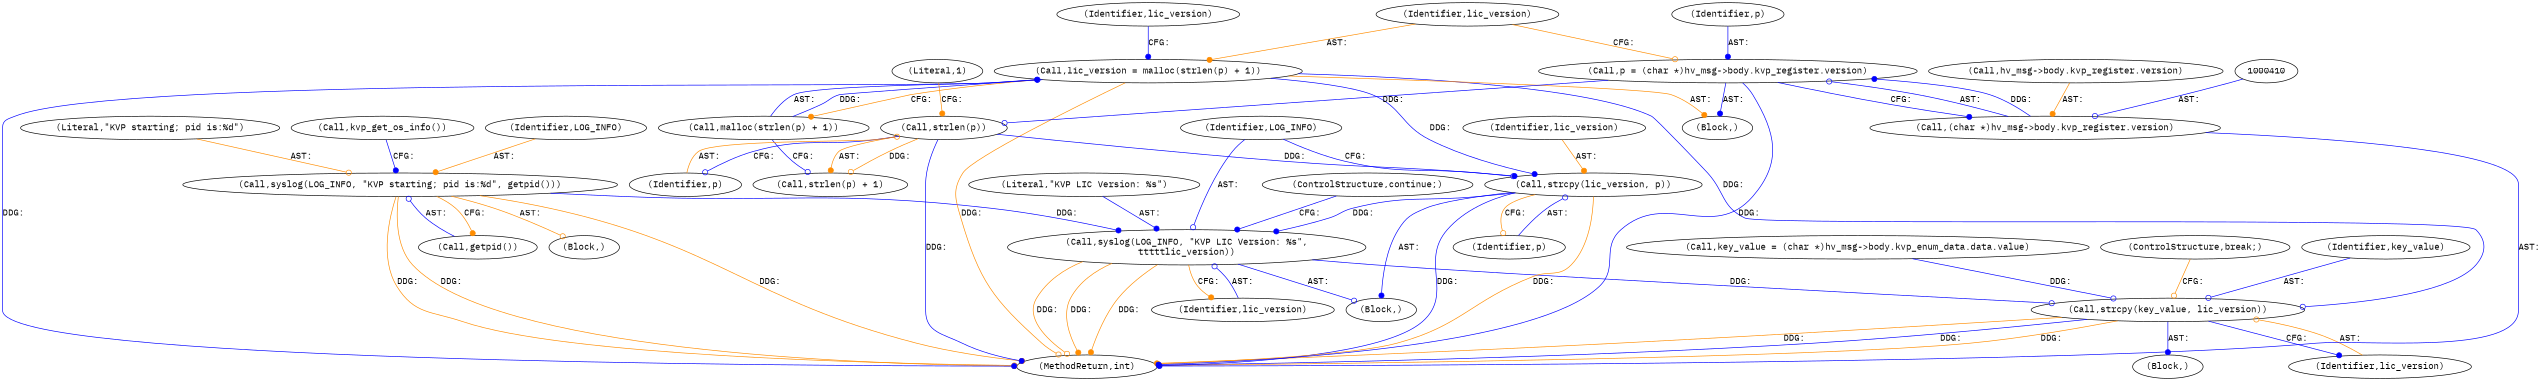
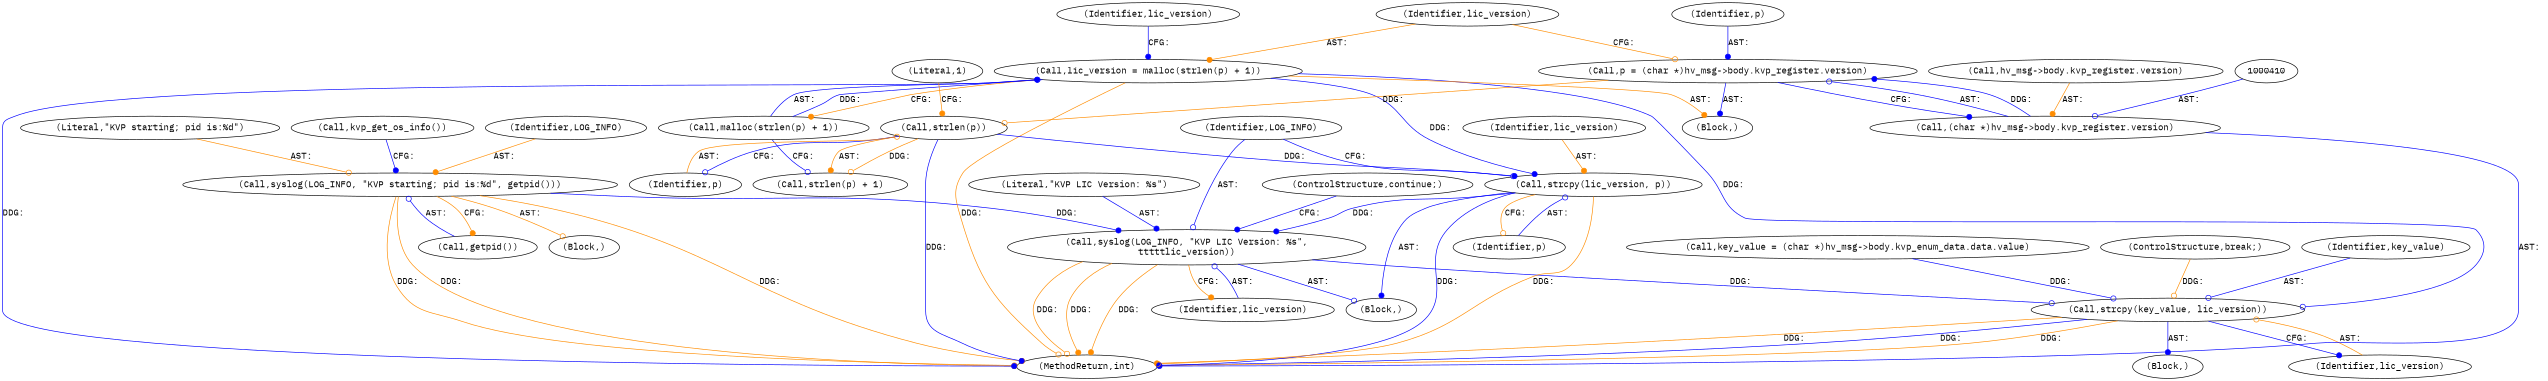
  digraph {
    fontname="IBM Plex Mono"
    node [fontname="IBM Plex Mono"]
    edge [arrowhead=dot color=blue fontname="IBM Plex Mono"]
    n1 [label="(Call,syslog(LOG_INFO, \"KVP LIC Version: %s\",\n\t\t\t\t\tlic_version))"]
    n2 [label="(Call,strcpy(key_value, lic_version))"]
    n3 [label="(Identifier,lic_version)"]
    n4 [label="(MethodReturn,int)"]
    n5 [label="(Block,)"]
    n6 [label="(Block,)"]
    n7 [label="(Identifier,lic_version)"]
    n8 [label="(Call,syslog(LOG_INFO, \"KVP starting; pid is:%d\", getpid()))"]
    n9 [label="(Block,)"]
    n10 [label="(Call,getpid())"]
    n11 [label="(Call,strcpy(lic_version, p))"]
    n12 [label="(Identifier,p)"]
    n13 [label="(Call,lic_version = malloc(strlen(p) + 1))"]
    n14 [label="(Call,malloc(strlen(p) + 1))"]
    n15 [label="(Block,)"]
    n16 [label="(Call,strlen(p) + 1)"]
    n17 [label="(Call,strlen(p))"]
    n18 [label="(Identifier,p)"]
    n19 [label="(Call,p = (char *)hv_msg->body.kvp_register.version)"]
    n20 [label="(Call,(char *)hv_msg->body.kvp_register.version)"]
    n21 [label="(Call,hv_msg->body.kvp_register.version)"]
    n22 [label="(Call,kvp_get_os_info())"]
    n23 [label="(Call,key_value = (char *)hv_msg->body.kvp_enum_data.data.value)"]
    n24 [label="(ControlStructure,break;)"]
    n25 [label="(Literal,\"KVP LIC Version: %s\")"]
    n26 [label="(Identifier,lic_version)"]
    n27 [label="(Literal,1)"]
    n28 [label="(Identifier,key_value)"]
    n29 [label="(Identifier,LOG_INFO)"]
    n30 [label="(Identifier,lic_version)"]
    n31 [label="(Literal,\"KVP starting; pid is:%d\")"]
    n32 [label="(Identifier,lic_version)"]
    n33 [label="(Identifier,p)"]
    n34 [label="(Identifier,LOG_INFO)"]
    n35 [label="(ControlStructure,continue;)"]
    1000410
    n1 -> n2 [arrowhead=odot label="DDG: "]
    n1 -> n3 [color=darkorange label="CFG: "]
    n1 -> n4 [color=darkorange label="DDG: "]
    n1 -> n4 [color=darkorange label="DDG: "]
    n1 -> n4 [arrowhead=odot color=darkorange label="DDG: "]
    n1 -> n5 [arrowhead=odot label="AST: "]
    n2 -> n4 [color=darkorange label="DDG: "]
    n2 -> n4 [label="DDG: "]
    n2 -> n4 [color=darkorange label="DDG: "]
    n2 -> n6 [label="AST: "]
    n2 -> n7 [label="CFG: "]
    n3 -> n1 [arrowhead=odot label="AST: "]
    n7 -> n2 [arrowhead=odot color=darkorange label="AST: "]
    n8 -> n1 [label="DDG: "]
    n8 -> n4 [arrowhead=odot color=darkorange label="DDG: "]
    n8 -> n4 [color=darkorange label="DDG: "]
    n8 -> n4 [arrowhead=odot color=darkorange label="DDG: "]
    n8 -> n9 [arrowhead=odot color=darkorange label="AST: "]
    n8 -> n10 [color=darkorange label="CFG: "]
    n10 -> n8 [arrowhead=odot label="AST: "]
    n11 -> n1 [label="DDG: "]
    n11 -> n4 [label="DDG: "]
    n11 -> n4 [arrowhead=odot color=darkorange label="DDG: "]
    n11 -> n5 [label="AST: "]
    n11 -> n12 [arrowhead=odot color=darkorange label="CFG: "]
    n12 -> n11 [arrowhead=odot label="AST: "]
    n13 -> n2 [arrowhead=odot label="DDG: "]
    n13 -> n4 [arrowhead=odot color=darkorange label="DDG: "]
    n13 -> n4 [label="DDG: "]
    n13 -> n11 [label="DDG: "]
    n13 -> n14 [color=darkorange label="CFG: "]
    n13 -> n15 [color=darkorange label="AST: "]
    n14 -> n13 [label="AST: "]
    n14 -> n13 [arrowhead=odot label="DDG: "]
    n14 -> n16 [arrowhead=odot label="CFG: "]
    n17 -> n4 [label="DDG: "]
    n17 -> n11 [label="DDG: "]
    n17 -> n16 [color=darkorange label="AST: "]
    n17 -> n16 [arrowhead=odot color=darkorange label="DDG: "]
    n17 -> n18 [arrowhead=odot label="CFG: "]
    n18 -> n17 [arrowhead=odot color=darkorange label="AST: "]
-   n19 -> n4 [label="DDG: "]
    n19 -> n15 [label="AST: "]
-   n19 -> n17 [arrowhead=odot label="DDG: "]
+   n19 -> n17 [arrowhead=odot color=darkorange label="DDG: "]
    n19 -> n20 [label="CFG: "]
    n20 -> n4 [arrowhead=odot label="AST: "]
    n20 -> n19 [arrowhead=odot label="AST: "]
    n20 -> n19 [label="DDG: "]
    n21 -> n20 [color=darkorange label="AST: "]
    n22 -> n8 [label="CFG: "]
    n23 -> n2 [arrowhead=odot label="DDG: "]
-   n24 -> n2 [arrowhead=odot color=darkorange label="CFG: "]
+   n24 -> n2 [arrowhead=odot color=darkorange label="DDG: "]
    n25 -> n1 [label="AST: "]
    n26 -> n11 [color=darkorange label="AST: "]
    n27 -> n17 [color=darkorange label="CFG: "]
    n28 -> n2 [arrowhead=odot label="AST: "]
    n29 -> n8 [color=darkorange label="AST: "]
    n30 -> n13 [color=darkorange label="AST: "]
    n30 -> n19 [arrowhead=odot color=darkorange label="CFG: "]
    n31 -> n8 [arrowhead=odot color=darkorange label="AST: "]
    n32 -> n13 [label="CFG: "]
    n33 -> n19 [label="AST: "]
    n34 -> n1 [arrowhead=odot label="AST: "]
    n34 -> n11 [arrowhead=odot label="CFG: "]
    n35 -> n1 [label="CFG: "]
    1000410 -> n20 [arrowhead=odot label="AST: "]
  }
